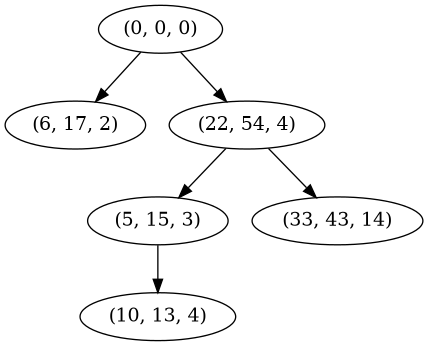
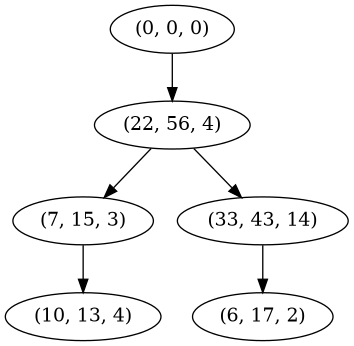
  digraph {
    "(0, 0, 0)"
    "(6, 17, 2)"
-   "(22, 54, 4)"
-   "(7, 15, 3)" [label="(5, 15, 3)"]
+   "(22, 54, 4)" [label="(22, 56, 4)"]
+   "(7, 15, 3)"
    "(33, 43, 14)"
    n6 [label="(10, 13, 4)"]
-   "(0, 0, 0)" -> "(6, 17, 2)"
+   "(33, 43, 14)" -> "(6, 17, 2)"
    "(0, 0, 0)" -> "(22, 54, 4)"
    "(22, 54, 4)" -> "(7, 15, 3)"
    "(22, 54, 4)" -> "(33, 43, 14)"
    "(7, 15, 3)" -> n6
  }
